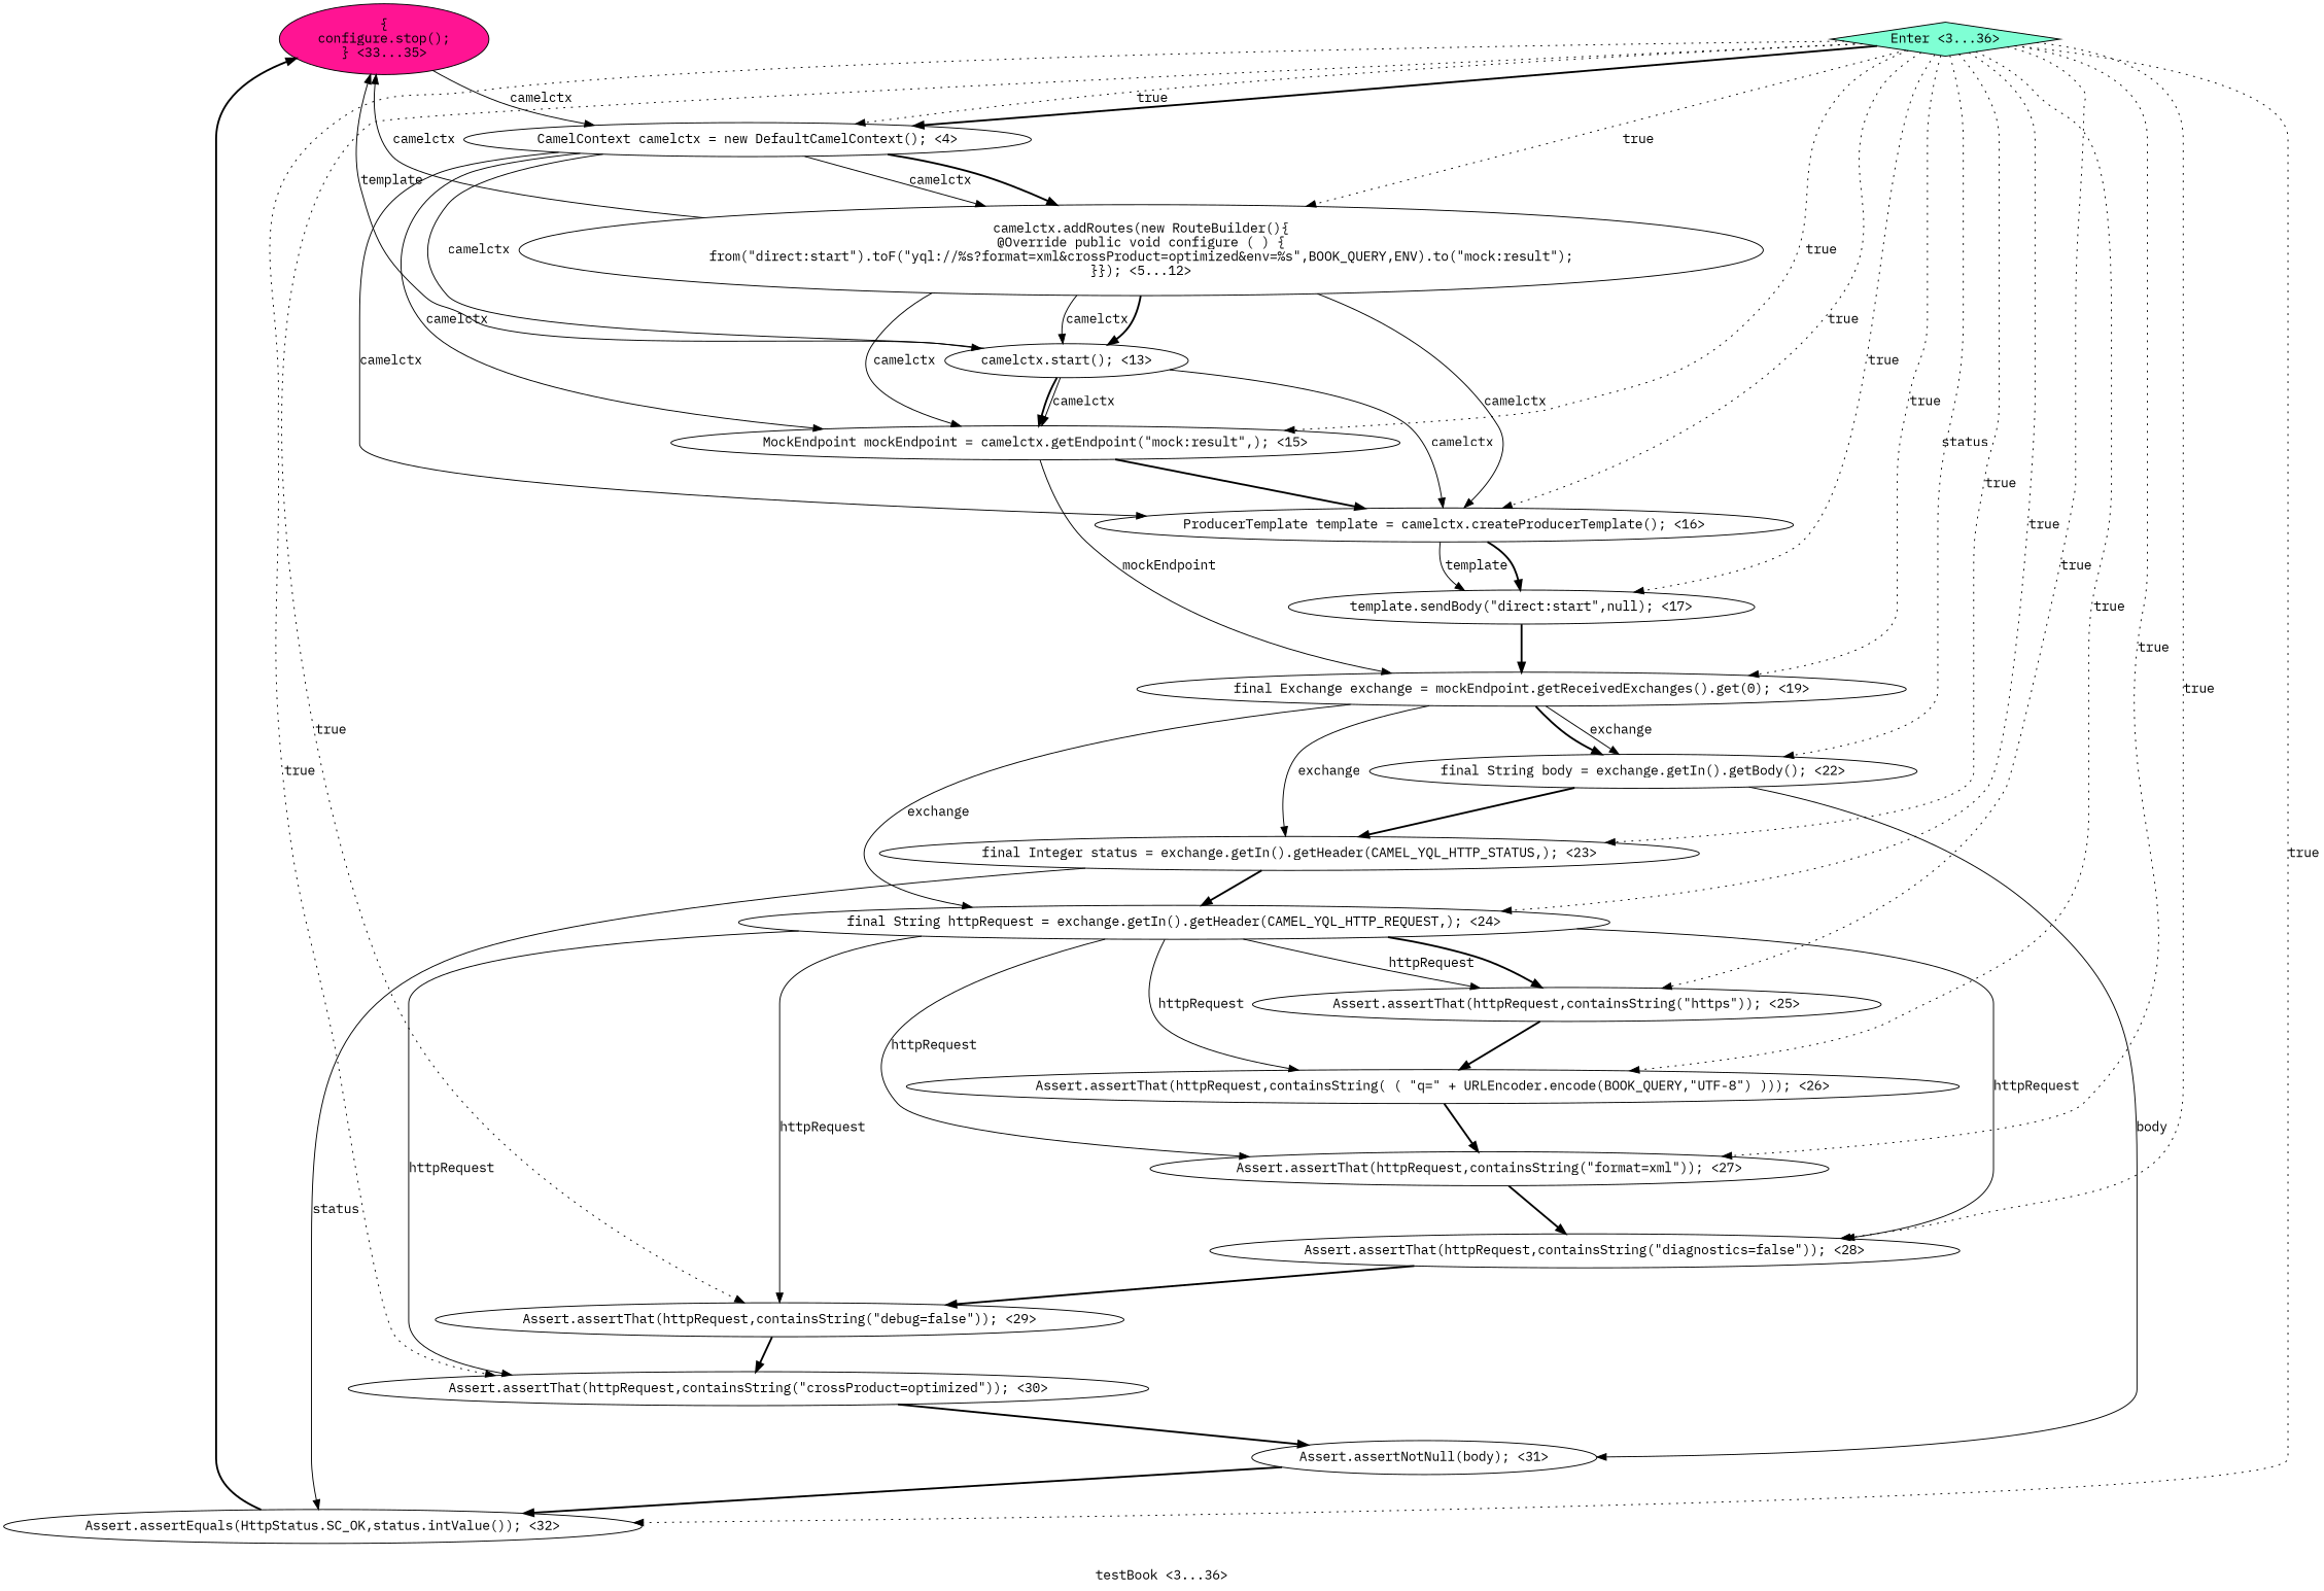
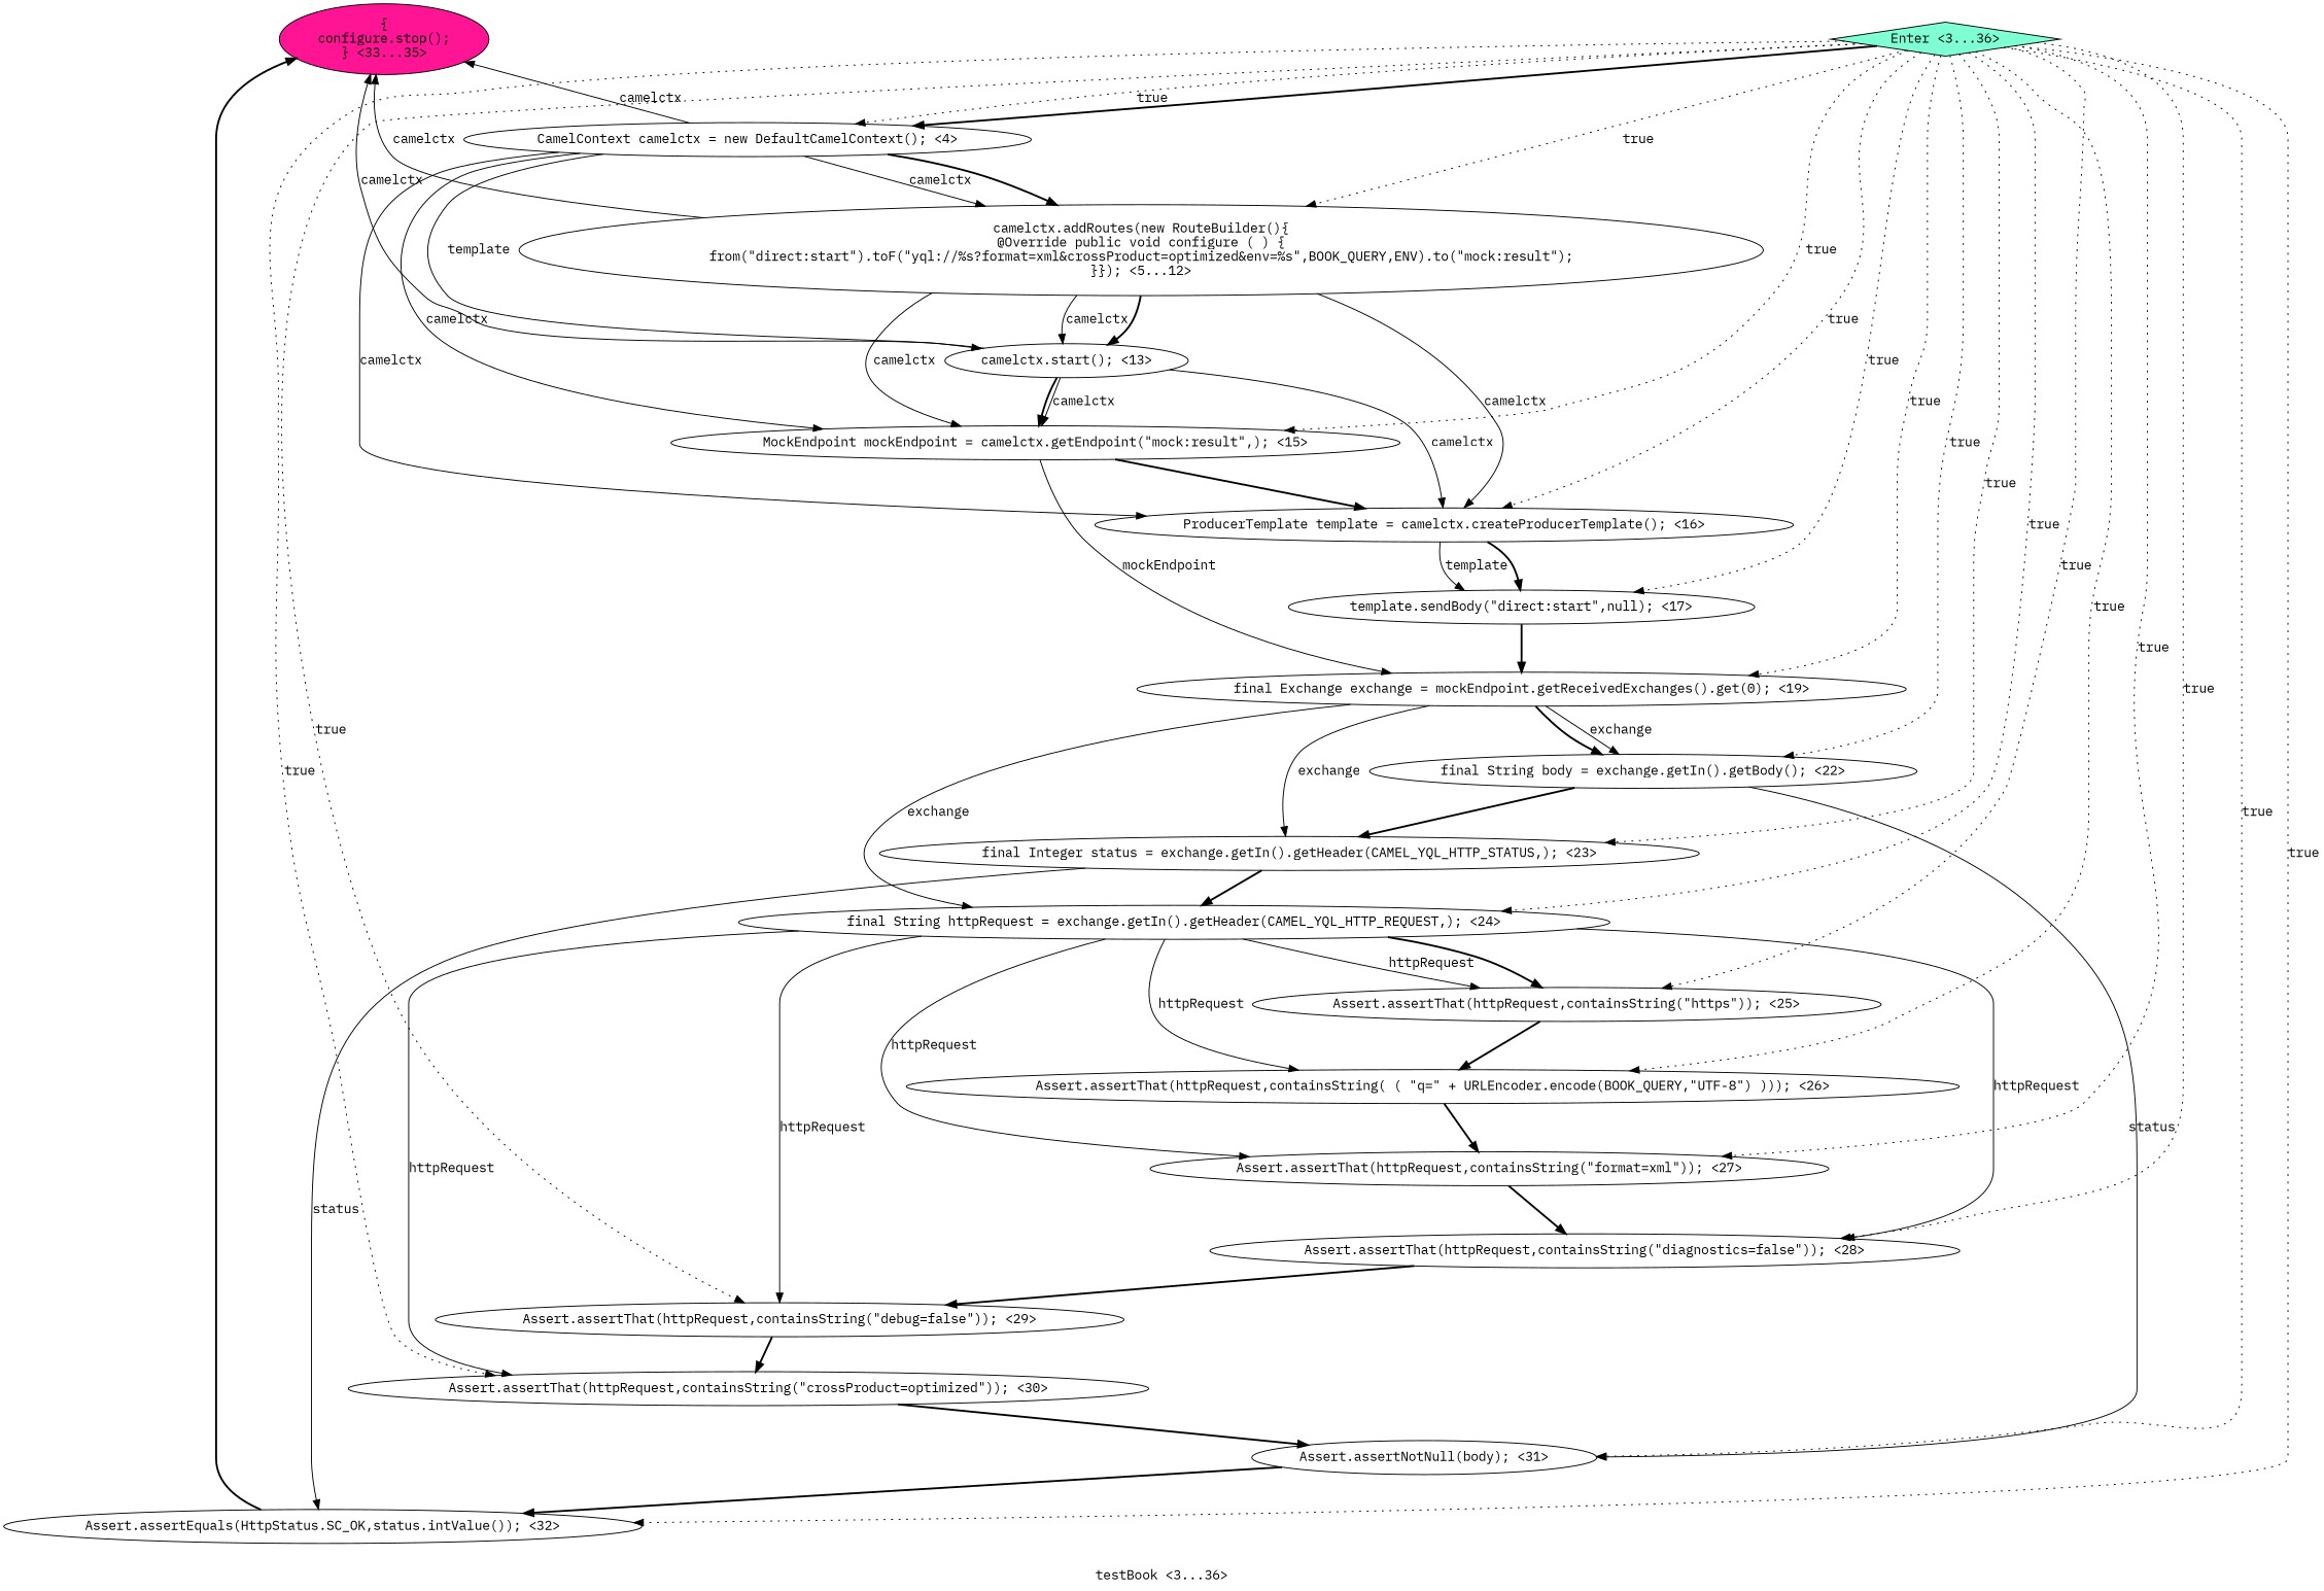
  digraph {
    fontname="IBM Plex Mono"
    label="testBook <3...36>"
    node [fillcolor=white fontname="IBM Plex Mono" shape=ellipse style=filled]
    edge [fontname="IBM Plex Mono" style=solid]
    n1 [fillcolor=deeppink label="{\nconfigure.stop();\n} <33...35>"]
    n2 [label="Assert.assertThat(httpRequest,containsString(\"format=xml\")); <27>"]
    n3 [label="Assert.assertThat(httpRequest,containsString(\"diagnostics=false\")); <28>"]
    n4 [label="Assert.assertThat(httpRequest,containsString(\"debug=false\")); <29>"]
    n5 [label="Assert.assertThat(httpRequest,containsString(\"https\")); <25>"]
    n6 [label="Assert.assertThat(httpRequest,containsString( ( \"q=\" + URLEncoder.encode(BOOK_QUERY,\"UTF-8\") ))); <26>"]
    n7 [label="final Integer status = exchange.getIn().getHeader(CAMEL_YQL_HTTP_STATUS,); <23>"]
    n8 [label="final String httpRequest = exchange.getIn().getHeader(CAMEL_YQL_HTTP_REQUEST,); <24>"]
    n9 [label="Assert.assertEquals(HttpStatus.SC_OK,status.intValue()); <32>"]
    n10 [label="Assert.assertThat(httpRequest,containsString(\"crossProduct=optimized\")); <30>"]
    n11 [label="camelctx.start(); <13>"]
    n12 [label="ProducerTemplate template = camelctx.createProducerTemplate(); <16>"]
    n13 [label="MockEndpoint mockEndpoint = camelctx.getEndpoint(\"mock:result\",); <15>"]
    n14 [label="template.sendBody(\"direct:start\",null); <17>"]
    n15 [label="final Exchange exchange = mockEndpoint.getReceivedExchanges().get(0); <19>"]
    n16 [label="final String body = exchange.getIn().getBody(); <22>"]
    n17 [label="Assert.assertNotNull(body); <31>"]
    n18 [label="CamelContext camelctx = new DefaultCamelContext(); <4>"]
    n19 [label="camelctx.addRoutes(new RouteBuilder(){\n@Override public void configure ( ) {\nfrom(\"direct:start\").toF(\"yql://%s?format=xml&crossProduct=optimized&env=%s\",BOOK_QUERY,ENV).to(\"mock:result\");\n}}); <5...12>"]
    n20 [fillcolor=aquamarine label="Enter <3...36>" shape=diamond]
    n2 -> n3 [style=bold]
    n3 -> n4 [style=bold]
    n4 -> n10 [style=bold]
    n5 -> n6 [style=bold]
    n6 -> n2 [style=bold]
    n7 -> n8 [style=bold]
    n7 -> n9 [label=status]
    n8 -> n2 [label=httpRequest]
    n8 -> n3 [label=httpRequest]
    n8 -> n4 [label=httpRequest]
    n8 -> n5 [label=httpRequest]
    n8 -> n5 [style=bold]
    n8 -> n6 [label=httpRequest]
    n8 -> n10 [label=httpRequest]
    n9 -> n1 [style=bold]
    n10 -> n17 [style=bold]
-   n11 -> n1 [label=template]
+   n11 -> n1 [label=camelctx]
    n11 -> n12 [label=camelctx]
    n11 -> n13 [label=camelctx]
    n11 -> n13 [style=bold]
    n12 -> n14 [label=template]
    n12 -> n14 [style=bold]
    n13 -> n12 [style=bold]
    n13 -> n15 [label=mockEndpoint]
    n14 -> n15 [style=bold]
    n15 -> n7 [label=exchange]
    n15 -> n8 [label=exchange]
    n15 -> n16 [label=exchange]
    n15 -> n16 [style=bold]
    n16 -> n7 [style=bold]
-   n16 -> n17 [label=body]
+   n16 -> n17 [label=status]
    n17 -> n9 [style=bold]
-   n1 -> n18 [label=camelctx]
-   n18 -> n11 [label=camelctx]
+   n18 -> n1 [label=camelctx]
+   n18 -> n11 [label=template]
    n18 -> n12 [label=camelctx]
    n18 -> n13 [label=camelctx]
    n18 -> n19 [label=camelctx]
    n18 -> n19 [style=bold]
    n19 -> n1 [label=camelctx]
    n19 -> n11 [label=camelctx]
    n19 -> n11 [style=bold]
    n19 -> n12 [label=camelctx]
    n19 -> n13 [label=camelctx]
    n20 -> n2 [label=true style=dotted]
    n20 -> n3 [label=true style=dotted]
    n20 -> n4 [label=true style=dotted]
    n20 -> n5 [label=true style=dotted]
    n20 -> n6 [label=true style=dotted]
    n20 -> n7 [label=true style=dotted]
    n20 -> n8 [label=true style=dotted]
    n20 -> n9 [label=true style=dotted]
    n20 -> n10 [label=true style=dotted]
    n20 -> n12 [label=true style=dotted]
    n20 -> n13 [label=true style=dotted]
    n20 -> n14 [label=true style=dotted]
    n20 -> n15 [label=true style=dotted]
-   n20 -> n16 [label=status style=dotted]
+   n20 -> n16 [label=true style=dotted]
+   n20 -> n17 [label=true style=dotted]
    n20 -> n18 [label=true style=dotted]
    n20 -> n18 [style=bold]
    n20 -> n19 [label=true style=dotted]
  }
